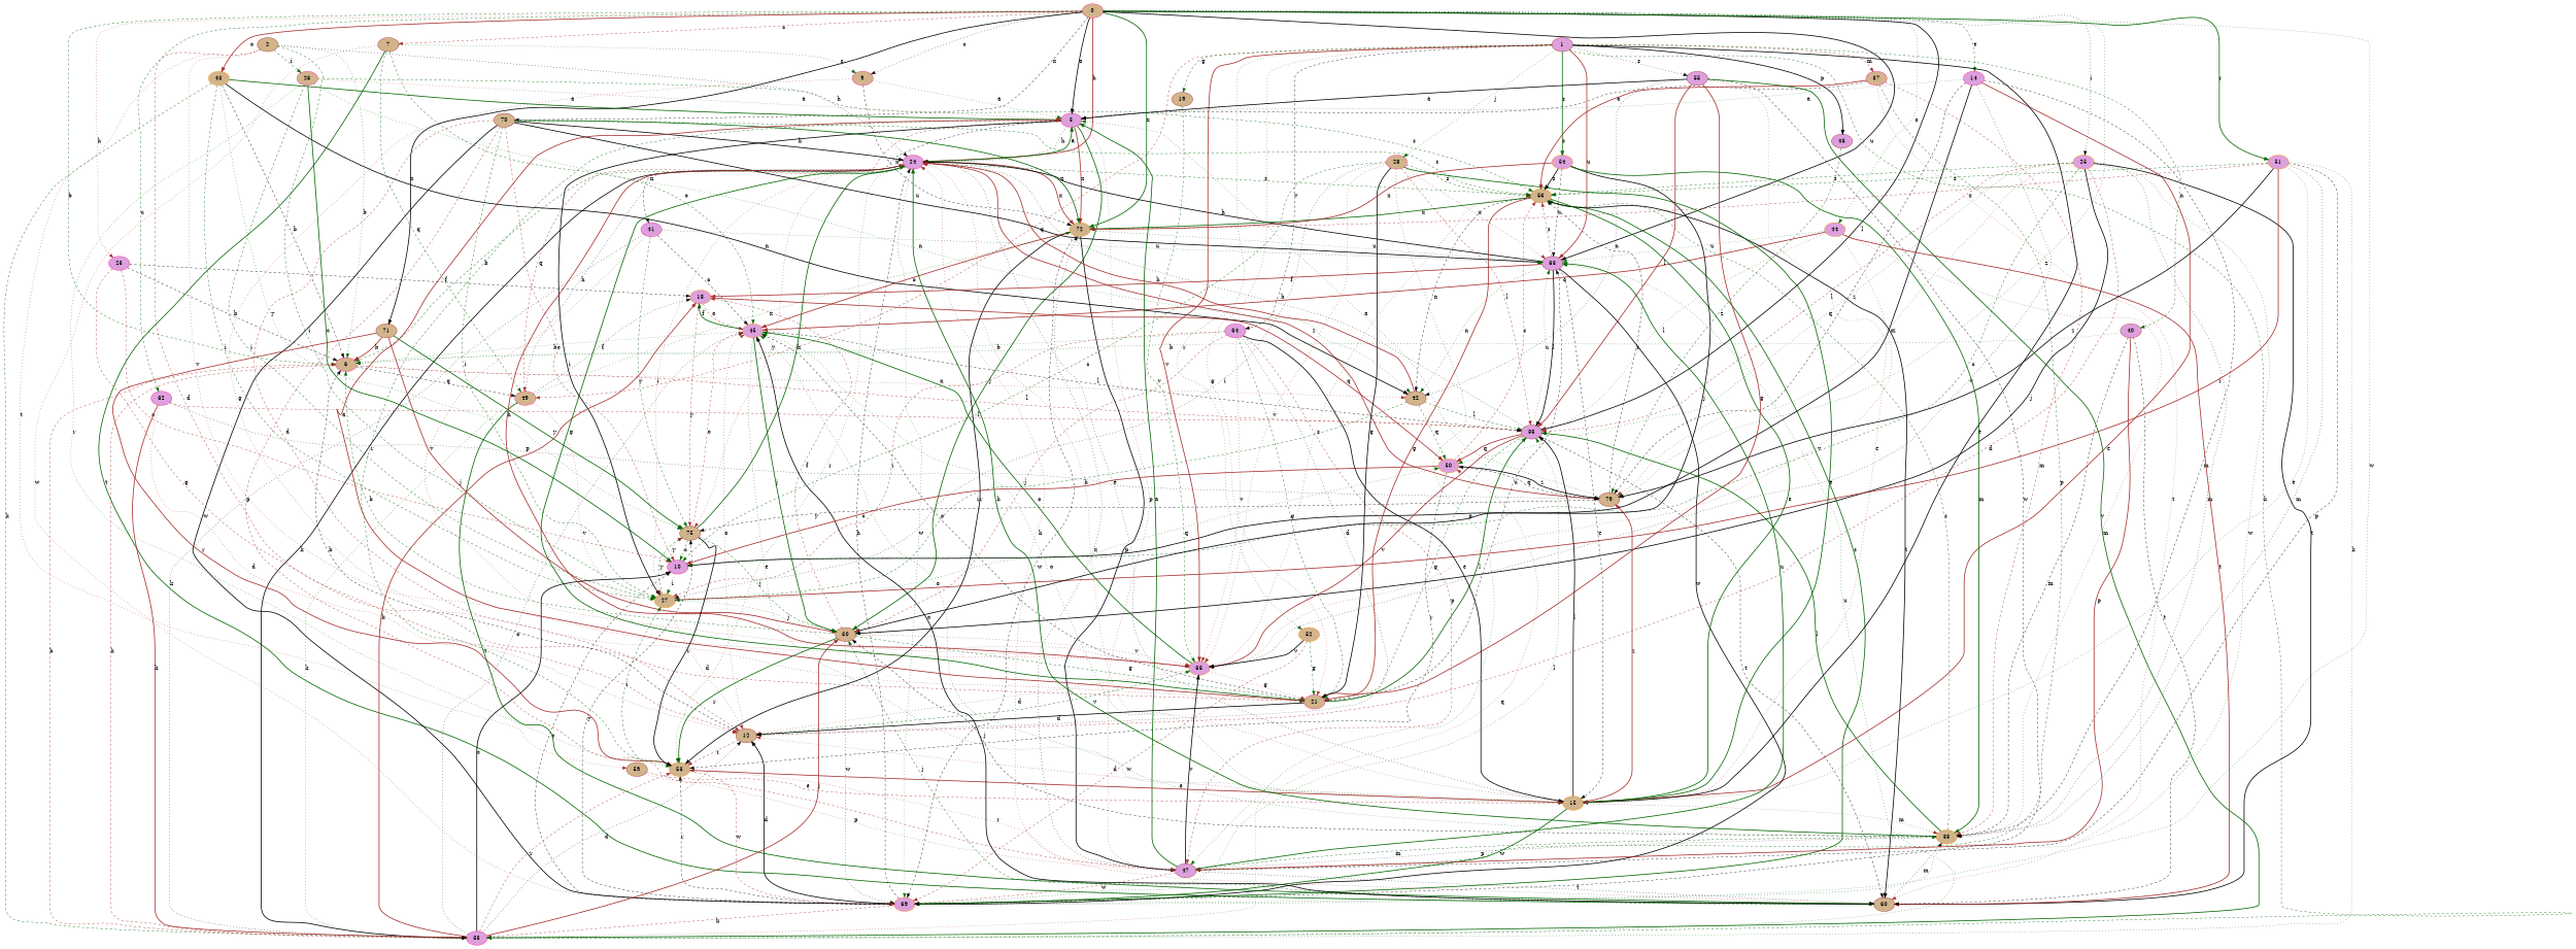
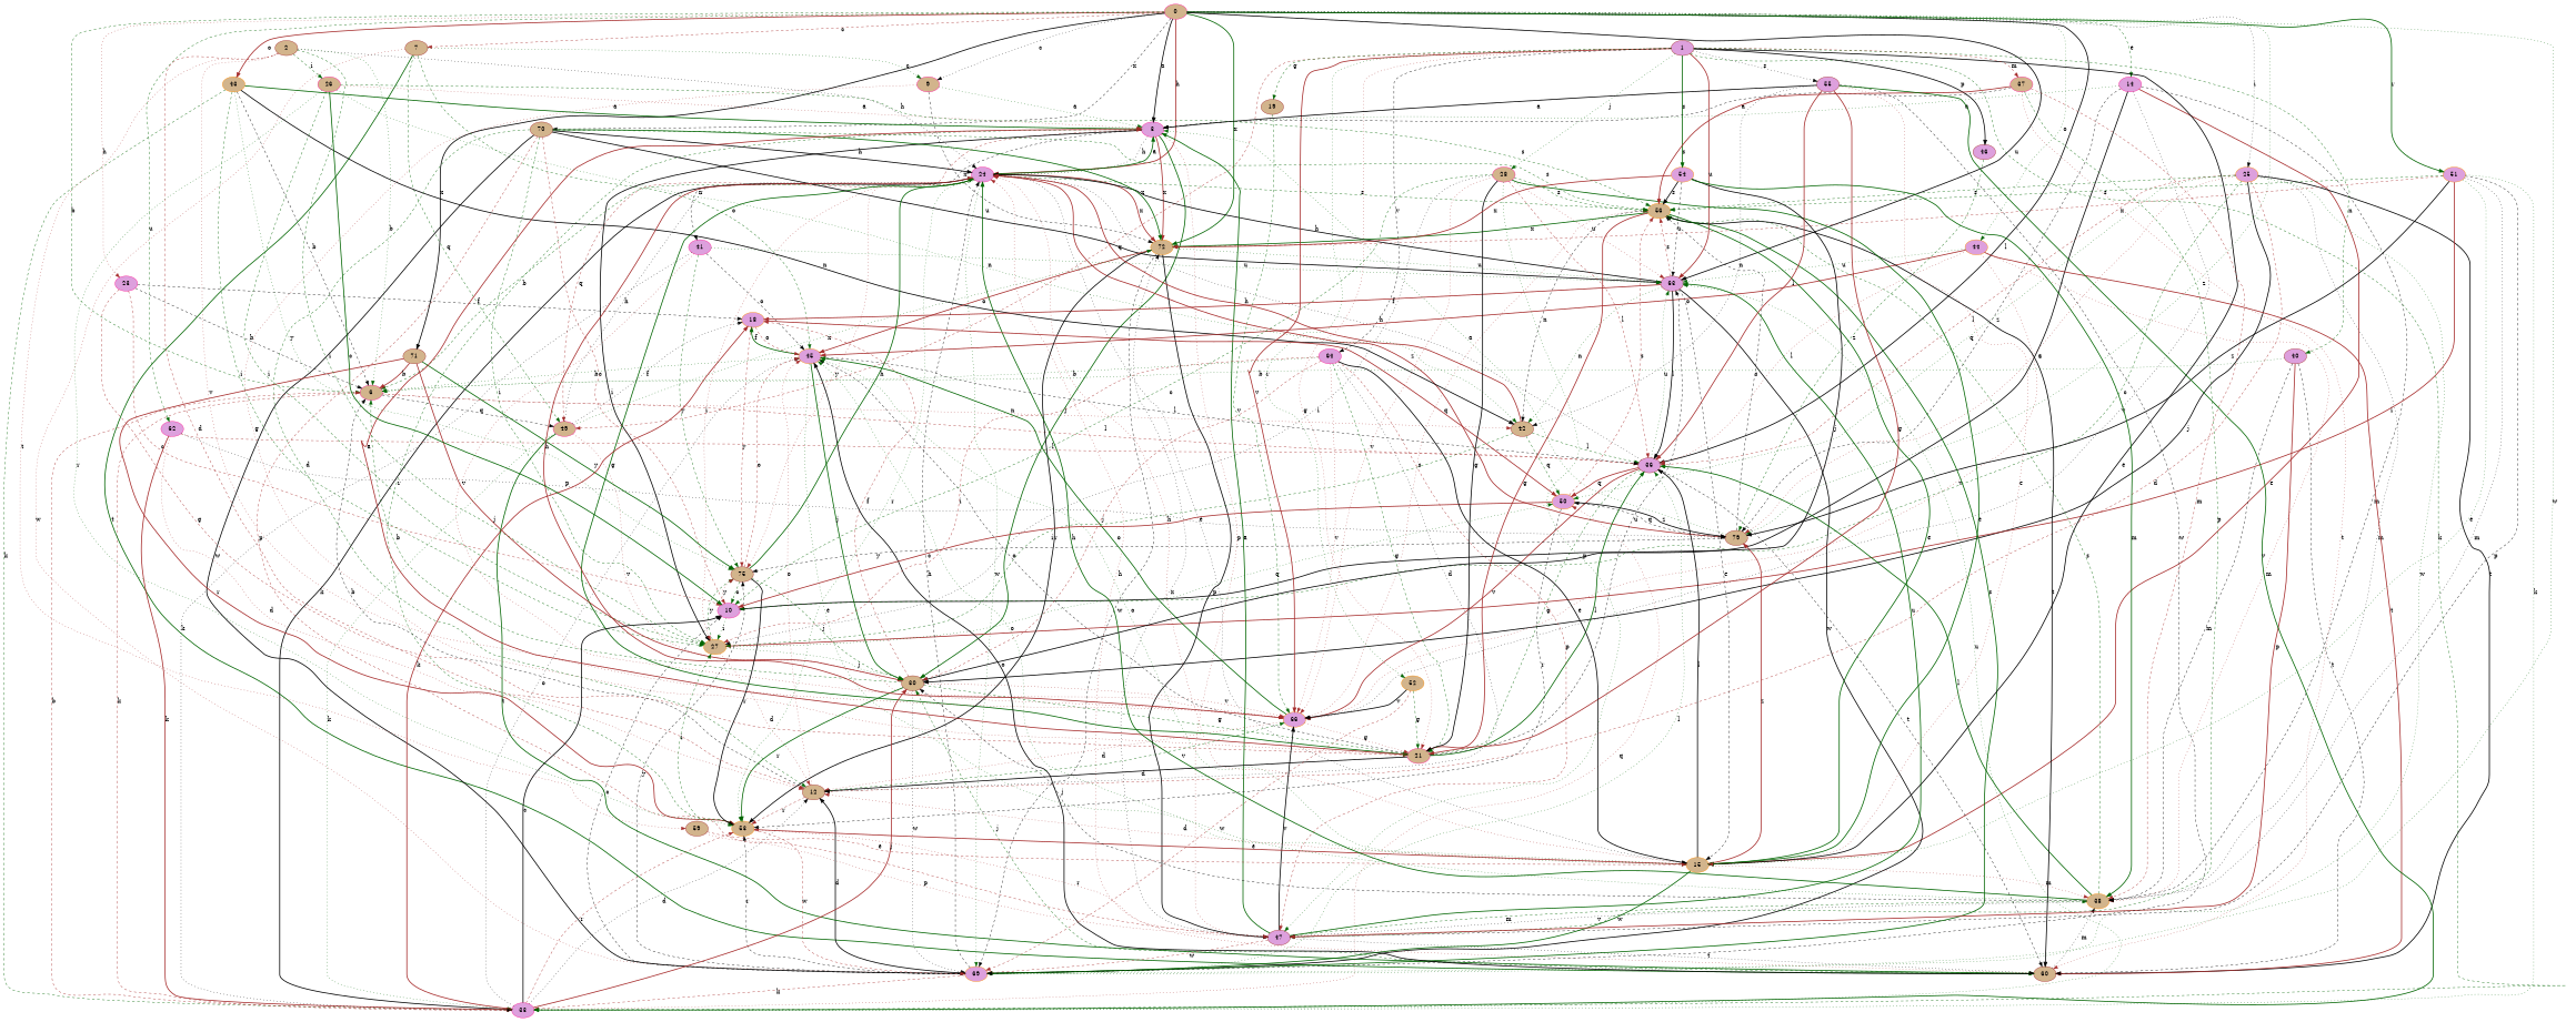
  strict digraph {
    node [color=brown fillcolor=tan style=filled]
    edge [color=darkgreen style=dashed]
    0 [color=deeppink]
    3 [color=deeppink fillcolor=plum]
    6 [color=deeppink]
    7
    9 [color=deeppink]
    14 [color=deeppink fillcolor=plum]
    23 [color=deeppink fillcolor=plum]
    24 [color=deeppink fillcolor=plum]
    25 [color=darkorange fillcolor=plum]
    36 [fillcolor=plum]
    43 [color=darkorange]
    44 [color=darkorange fillcolor=plum]
    51 [color=darkorange fillcolor=plum]
    62 [color=deeppink fillcolor=plum]
    63 [fillcolor=plum]
    69 [color=darkorange fillcolor=plum]
    70
    71
    72 [color=darkorange]
    79
    49 [color=deeppink]
    27 [color=darkorange]
    30
    41 [color=deeppink fillcolor=plum]
    47 [fillcolor=plum]
    53 [color=darkorange]
    33 [color=deeppink fillcolor=plum]
    42
    45 [color=darkorange fillcolor=plum]
    60
    21 [color=deeppink]
    15 [color=darkorange]
    66 [color=darkorange fillcolor=plum]
    10 [color=deeppink fillcolor=plum]
    38 [color=darkorange]
    18 [color=darkorange fillcolor=plum]
    75
    56 [color=darkorange]
    12
    50 [color=darkorange fillcolor=plum]
    1 [fillcolor=plum]
    19
    28 [color=deeppink]
    37 [color=deeppink]
    40 [fillcolor=plum]
    46 [fillcolor=plum]
    52 [color=darkorange]
    54 [color=darkorange fillcolor=plum]
    55 [fillcolor=plum]
    64 [color=deeppink fillcolor=plum]
    2
    26 [color=deeppink]
    59
    0 -> 3 [color=black label=a style=bold]
    0 -> 6 [label=b]
    0 -> 7 [color=brown label=c]
    0 -> 9 [color=black label=c style=dotted]
    0 -> 14 [label=e]
    0 -> 23 [color=brown label=h style=dotted]
    0 -> 24 [color=brown label=h style=bold]
    0 -> 25 [color=black label=i style=dotted]
    0 -> 36 [color=black label=l style=bold]
    0 -> 43 [color=brown label=o style=bold]
    0 -> 44 [label=o style=dotted]
    0 -> 51 [label=r style=bold]
    0 -> 62 [label=u]
    0 -> 63 [color=black label=u style=bold]
    0 -> 69 [label=w style=dotted]
    0 -> 70 [color=black label=x]
    0 -> 71 [color=black label=x style=bold]
    0 -> 72 [label=x style=bold]
    0 -> 79 [label=z style=dotted]
    3 -> 24 [color=black label=h style=dotted]
    3 -> 72 [color=brown label=x style=bold]
    3 -> 49 [color=brown label=q]
    3 -> 27 [color=black label=i style=bold]
    3 -> 30 [label=j style=bold]
    3 -> 41 [color=black label=n]
    3 -> 47 [color=brown label=p style=dotted]
    3 -> 53 [label=r]
    6 -> 36 [color=brown label=l]
    6 -> 49 [color=black label=q]
    6 -> 33 [color=brown label=k]
    6 -> 42 [color=brown label=n style=dotted]
    7 -> 9 [label=c style=dotted]
    7 -> 69 [color=brown label=w style=dotted]
    7 -> 49 [label=q]
    7 -> 45 [label=o]
    7 -> 60 [label=t style=bold]
    9 -> 3 [label=a style=dotted]
    9 -> 72 [color=black label=x]
    9 -> 21 [color=brown label=g style=dotted]
    14 -> 3 [label=a style=dotted]
    14 -> 79 [color=black label=z]
    14 -> 15 [color=brown label=e style=bold]
    14 -> 66 [color=black label=v style=dotted]
    14 -> 10 [color=black label=c style=bold]
    14 -> 38 [color=black label=m]
    23 -> 6 [color=black label=b]
    23 -> 21 [color=brown label=g]
    23 -> 10 [color=brown label=c]
    23 -> 18 [color=black label=f]
    24 -> 3 [label=a style=bold]
    24 -> 6 [label=b]
    24 -> 69 [label=w style=dotted]
    24 -> 72 [color=brown label=x style=bold]
    24 -> 79 [color=brown label=z style=bold]
    24 -> 27 [color=brown label=i style=dotted]
    24 -> 53 [label=r style=dotted]
    24 -> 33 [color=black label=k style=bold]
    24 -> 21 [label=g style=bold]
    24 -> 15 [color=black label=e style=dotted]
    24 -> 75 [color=brown label=y style=dotted]
    24 -> 56 [label=s]
    25 -> 36 [color=brown label=l]
    25 -> 69 [label=w style=dotted]
    25 -> 79 [color=brown label=z style=dotted]
    25 -> 30 [color=black label=j style=bold]
    25 -> 60 [color=black label=t style=bold]
    25 -> 10 [label=c]
    25 -> 38 [color=black label=m style=dotted]
    25 -> 56 [label=s]
    25 -> 12 [color=brown label=d]
    25 -> 50 [label=q style=dotted]
    36 -> 24 [color=black label=h style=dotted]
    36 -> 63 [label=u style=dotted]
    36 -> 60 [color=black label=t]
    36 -> 21 [label=g]
    36 -> 66 [color=brown label=v style=bold]
    36 -> 50 [color=brown label=q style=bold]
    43 -> 3 [label=a style=bold]
    43 -> 6 [color=black label=b]
    43 -> 27 [label=i]
    43 -> 33 [label=k]
    43 -> 42 [color=black label=n style=bold]
    43 -> 75 [label=y style=dotted]
    44 -> 36 [color=brown label=l style=dotted]
    44 -> 63 [label=u style=dotted]
    44 -> 45 [color=brown label=o style=bold]
    44 -> 60 [color=brown label=t style=bold]
    44 -> 66 [color=brown label=v style=dotted]
    44 -> 38 [color=brown label=m style=dotted]
    51 -> 72 [color=brown label=x]
    51 -> 79 [color=black label=z style=bold]
    51 -> 27 [color=brown label=i style=bold]
    51 -> 47 [color=black label=p]
    51 -> 33 [label=k style=dotted]
    51 -> 15 [label=e style=dotted]
    51 -> 38 [color=black label=m style=dotted]
    51 -> 56 [label=s]
    62 -> 36 [color=brown label=l]
    62 -> 79 [color=black label=p style=dotted]
    62 -> 33 [color=brown label=k style=bold]
    62 -> 12 [color=brown label=d style=dotted]
    63 -> 24 [color=black label=h style=bold]
    63 -> 36 [color=black label=l style=bold]
    63 -> 69 [color=black label=w style=bold]
    63 -> 42 [label=n style=dotted]
    63 -> 15 [color=black label=e]
    63 -> 18 [color=brown label=f style=bold]
    63 -> 56 [color=brown label=s]
    69 -> 24 [color=black label=h]
    69 -> 36 [label=l style=dotted]
    69 -> 53 [color=black label=r]
    69 -> 33 [color=brown label=k]
    69 -> 10 [color=black label=c]
    69 -> 75 [color=black label=y]
    69 -> 56 [label=s style=bold]
    69 -> 12 [color=black label=d style=bold]
    70 -> 24 [color=black label=h style=bold]
    70 -> 63 [color=black label=u style=bold]
    70 -> 69 [color=black label=w style=bold]
    70 -> 72 [label=x style=bold]
    70 -> 27 [label=i]
    70 -> 47 [color=brown label=p]
    70 -> 10 [color=brown label=c]
    70 -> 56 [label=s]
-   70 -> 12 [color=brown label=d]
+   70 -> 12 [label=d]
    71 -> 6 [color=brown label=b style=bold]
    71 -> 30 [color=brown label=j style=bold]
    71 -> 53 [color=brown label=r style=bold]
    71 -> 75 [label=y style=bold]
    72 -> 63 [label=u style=dotted]
    72 -> 69 [color=black label=w]
    72 -> 47 [color=black label=p style=bold]
    72 -> 53 [color=black label=r style=bold]
    72 -> 45 [color=brown label=o style=bold]
    79 -> 3 [label=a style=dotted]
    79 -> 75 [color=black label=y]
    79 -> 56 [color=black label=s]
    79 -> 50 [color=black label=q]
    49 -> 24 [color=black label=h style=dotted]
    49 -> 72 [label=x style=dotted]
    49 -> 33 [label=k style=dotted]
    49 -> 60 [label=t style=bold]
    49 -> 66 [color=brown label=v style=dotted]
    49 -> 18 [color=black label=f style=dotted]
    27 -> 30 [label=j style=dotted]
    27 -> 75 [label=y]
    27 -> 12 [color=brown label=d style=dotted]
    27 -> 50 [label=q style=dotted]
    30 -> 6 [label=b]
    30 -> 69 [color=black label=w style=dotted]
    30 -> 53 [label=r style=bold]
    30 -> 21 [label=g]
    30 -> 66 [color=brown label=v style=dotted]
    30 -> 18 [color=brown label=f]
    41 -> 63 [label=u style=dotted]
    41 -> 33 [color=black label=k style=dotted]
    41 -> 45 [color=black label=o]
    41 -> 66 [color=brown label=v style=dotted]
    41 -> 75 [label=y]
    47 -> 3 [label=a style=bold]
    47 -> 63 [label=u style=bold]
    47 -> 69 [color=brown label=w]
    47 -> 72 [color=black label=x style=dotted]
    47 -> 53 [color=brown label=r style=dotted]
    47 -> 60 [color=black label=t style=dotted]
    47 -> 66 [color=black label=v style=bold]
    47 -> 38 [label=m]
    53 -> 69 [color=brown label=w]
    53 -> 27 [label=i]
    53 -> 15 [color=brown label=e style=bold]
    33 -> 6 [color=brown label=b]
    33 -> 63 [label=u style=dotted]
    33 -> 30 [color=brown label=j style=bold]
    33 -> 53 [color=brown label=r]
    33 -> 45 [color=black label=o style=dotted]
    33 -> 10 [color=black label=c style=bold]
    33 -> 18 [color=brown label=k style=bold]
    33 -> 12 [color=black label=d style=dotted]
    33 -> 50 [color=brown label=q style=dotted]
    42 -> 24 [color=brown label=h style=bold]
    42 -> 36 [label=l]
    42 -> 27 [label=i]
    42 -> 50 [label=q]
    45 -> 6 [label=b style=dotted]
    45 -> 36 [color=black label=l]
    45 -> 30 [label=j style=bold]
    45 -> 15 [label=e style=dotted]
    45 -> 18 [label=f style=bold]
    60 -> 24 [color=brown label=h style=dotted]
    60 -> 30 [label=j]
    60 -> 45 [color=black label=o style=bold]
    60 -> 38 [color=black label=m style=dotted]
    21 -> 3 [color=brown label=a style=bold]
    21 -> 36 [label=l style=bold]
    21 -> 63 [color=black label=u]
    21 -> 45 [color=black label=o]
    21 -> 12 [color=black label=d style=bold]
    15 -> 24 [color=brown label=h style=dotted]
    15 -> 36 [color=black label=l style=bold]
    15 -> 69 [label=w style=bold]
    15 -> 79 [color=brown label=z style=bold]
    15 -> 45 [label=o style=dotted]
    15 -> 38 [color=brown label=m style=dotted]
    15 -> 12 [color=brown label=d style=dotted]
    66 -> 24 [color=brown label=h style=bold]
    66 -> 45 [label=o style=bold]
    66 -> 21 [color=brown label=g style=dotted]
    66 -> 56 [color=brown label=s style=dotted]
    66 -> 12 [color=brown label=d style=dotted]
    10 -> 27 [label=i style=dotted]
    10 -> 75 [color=brown label=y style=dotted]
    38 -> 24 [label=h style=bold]
    38 -> 36 [label=l style=bold]
    38 -> 30 [color=black label=j]
-   38 -> 47 [color=black label=p style=dotted]
+   38 -> 47 [color=black label=v style=dotted]
    38 -> 45 [label=o style=dotted]
    38 -> 56 [label=s]
    18 -> 45 [color=brown label=o]
    18 -> 75 [color=brown label=y]
    18 -> 50 [color=brown label=q style=bold]
    75 -> 24 [label=h style=bold]
    75 -> 30 [label=j]
    75 -> 53 [color=black label=r style=bold]
    75 -> 45 [color=brown label=o]
    75 -> 10 [label=c]
    56 -> 72 [label=x style=bold]
    56 -> 42 [color=black label=n]
    56 -> 60 [color=black label=t style=bold]
    56 -> 21 [color=brown label=g style=bold]
    56 -> 15 [label=e style=bold]
    12 -> 6 [color=black label=b]
    12 -> 53 [color=brown label=r]
    12 -> 45 [color=brown label=o style=dotted]
    12 -> 66 [label=v]
    50 -> 79 [color=black label=z style=bold]
    50 -> 53 [color=black label=r]
    50 -> 10 [color=brown label=c style=bold]
    50 -> 56 [color=brown label=s]
    1 -> 63 [color=brown label=u style=bold]
    1 -> 49 [color=brown label=q]
    1 -> 33 [label=k]
    1 -> 21 [color=brown label=g style=dotted]
    1 -> 15 [color=black label=e style=bold]
    1 -> 66 [color=brown label=v style=bold]
    1 -> 19 [label=g]
    1 -> 28 [label=j style=dotted]
    1 -> 37 [color=brown label=m]
    1 -> 40 [label=n]
    1 -> 46 [color=black label=p style=bold]
    1 -> 52 [label=r style=dotted]
    1 -> 54 [label=s style=bold]
    1 -> 55 [color=black label=s style=dotted]
    1 -> 64 [color=black label=v]
    19 -> 66 [label=v]
    28 -> 36 [color=brown label=l]
    28 -> 63 [color=brown label=u style=dotted]
    28 -> 27 [color=black label=i style=dotted]
    28 -> 47 [label=p style=dotted]
    28 -> 21 [color=black label=g style=bold]
    28 -> 15 [label=e style=bold]
    28 -> 66 [color=brown label=v style=dotted]
    28 -> 10 [label=c]
    28 -> 56 [label=s]
    37 -> 3 [color=black label=a]
    37 -> 47 [label=p]
    37 -> 60 [color=brown label=t style=dotted]
    37 -> 38 [color=brown label=m]
    37 -> 56 [color=brown label=s style=bold]
    40 -> 6 [label=b style=dotted]
    40 -> 47 [color=brown label=p style=bold]
    40 -> 60 [color=black label=t]
    40 -> 38 [color=black label=m]
    46 -> 79 [label=z]
    52 -> 69 [color=brown label=w]
    52 -> 21 [label=g]
    52 -> 66 [color=black label=v style=bold]
    54 -> 63 [color=black label=u]
    54 -> 72 [color=brown label=x style=bold]
    54 -> 30 [color=black label=j style=bold]
    54 -> 38 [label=m style=bold]
    54 -> 56 [color=black label=s style=bold]
    55 -> 3 [color=black label=a style=bold]
    55 -> 36 [color=brown label=l style=bold]
    55 -> 69 [color=black label=w]
    55 -> 33 [label=v style=bold]
    55 -> 42 [color=black label=n style=dotted]
    55 -> 21 [color=brown label=g style=bold]
    55 -> 15 [color=brown label=e style=dotted]
    64 -> 6 [label=b style=dotted]
    64 -> 27 [color=brown label=i]
    64 -> 30 [color=brown label=j]
    64 -> 47 [color=brown label=p]
    64 -> 21 [label=g]
    64 -> 15 [color=black label=e style=bold]
    64 -> 66 [color=brown label=v style=dotted]
    64 -> 12 [color=black label=d style=dotted]
    2 -> 6 [label=b style=dotted]
    2 -> 24 [color=black label=h style=dotted]
    2 -> 27 [label=i]
    2 -> 66 [color=brown label=v style=dotted]
    2 -> 12 [color=brown label=d]
    2 -> 26 [label=i]
    2 -> 59 [color=brown label=t style=dotted]
    26 -> 3 [color=brown label=a style=dotted]
    26 -> 27 [label=i]
    26 -> 53 [label=r style=dotted]
    26 -> 42 [label=n style=dotted]
    26 -> 10 [label=c style=bold]
    26 -> 56 [label=s]
    59 -> 47 [color=brown label=p style=dotted]
    59 -> 15 [color=brown label=e]
  }
